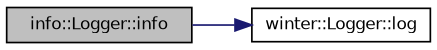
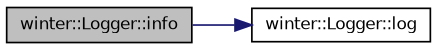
  digraph {
    rankdir=LR
    node [color=black fontname=Helvetica fontsize=10 shape=record style=filled]
-   n1 [fillcolor=grey75 fontcolor=black height=0.2 label="info::Logger::info" width=0.4]
+   n1 [fillcolor=grey75 fontcolor=black height=0.2 label="winter::Logger::info" width=0.4]
    n2 [fillcolor=white height=0.2 label="winter::Logger::log" width=0.4]
    n1 -> n2 [color=midnightblue fontname=Helvetica fontsize=10 labelfontname=Helvetica labelfontsize=10 style=solid]
  }
